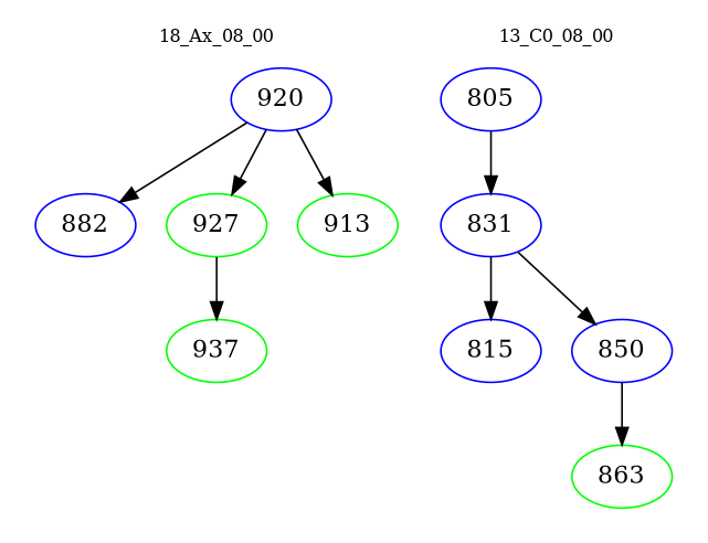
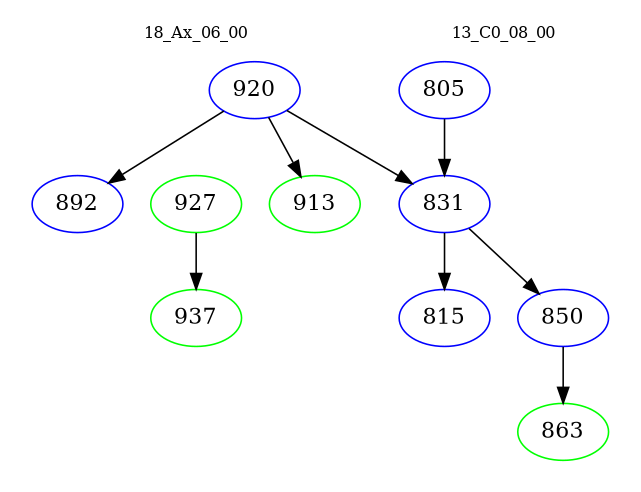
  digraph {
    node [color=blue]
    edge [color=black]
    n1 [label=920]
-   n2 [label=882]
+   n2 [label=892]
    n3 [color=green label=927]
    n4 [color=green label=913]
    n5 [color=green label=937]
    n6 [label=831]
    n7 [label=815]
    n8 [label=850]
    n9 [label=805]
    n10 [color=green label=863]
    subgraph cluster_1 {
      color=white
      fontsize=10
-     label="18_Ax_08_00"
+     label="18_Ax_06_00"
      n1
      n2
      n3
      n4
      n5
    }
    subgraph cluster_2 {
      color=white
      fontsize=10
      label="13_C0_08_00"
      n6
      n7
      n8
      n9
      n10
    }
    n1 -> n2
-   n1 -> n3
+   n1 -> n6
    n1 -> n4
    n3 -> n5
    n6 -> n7
    n6 -> n8
    n8 -> n10
    n9 -> n6
  }
